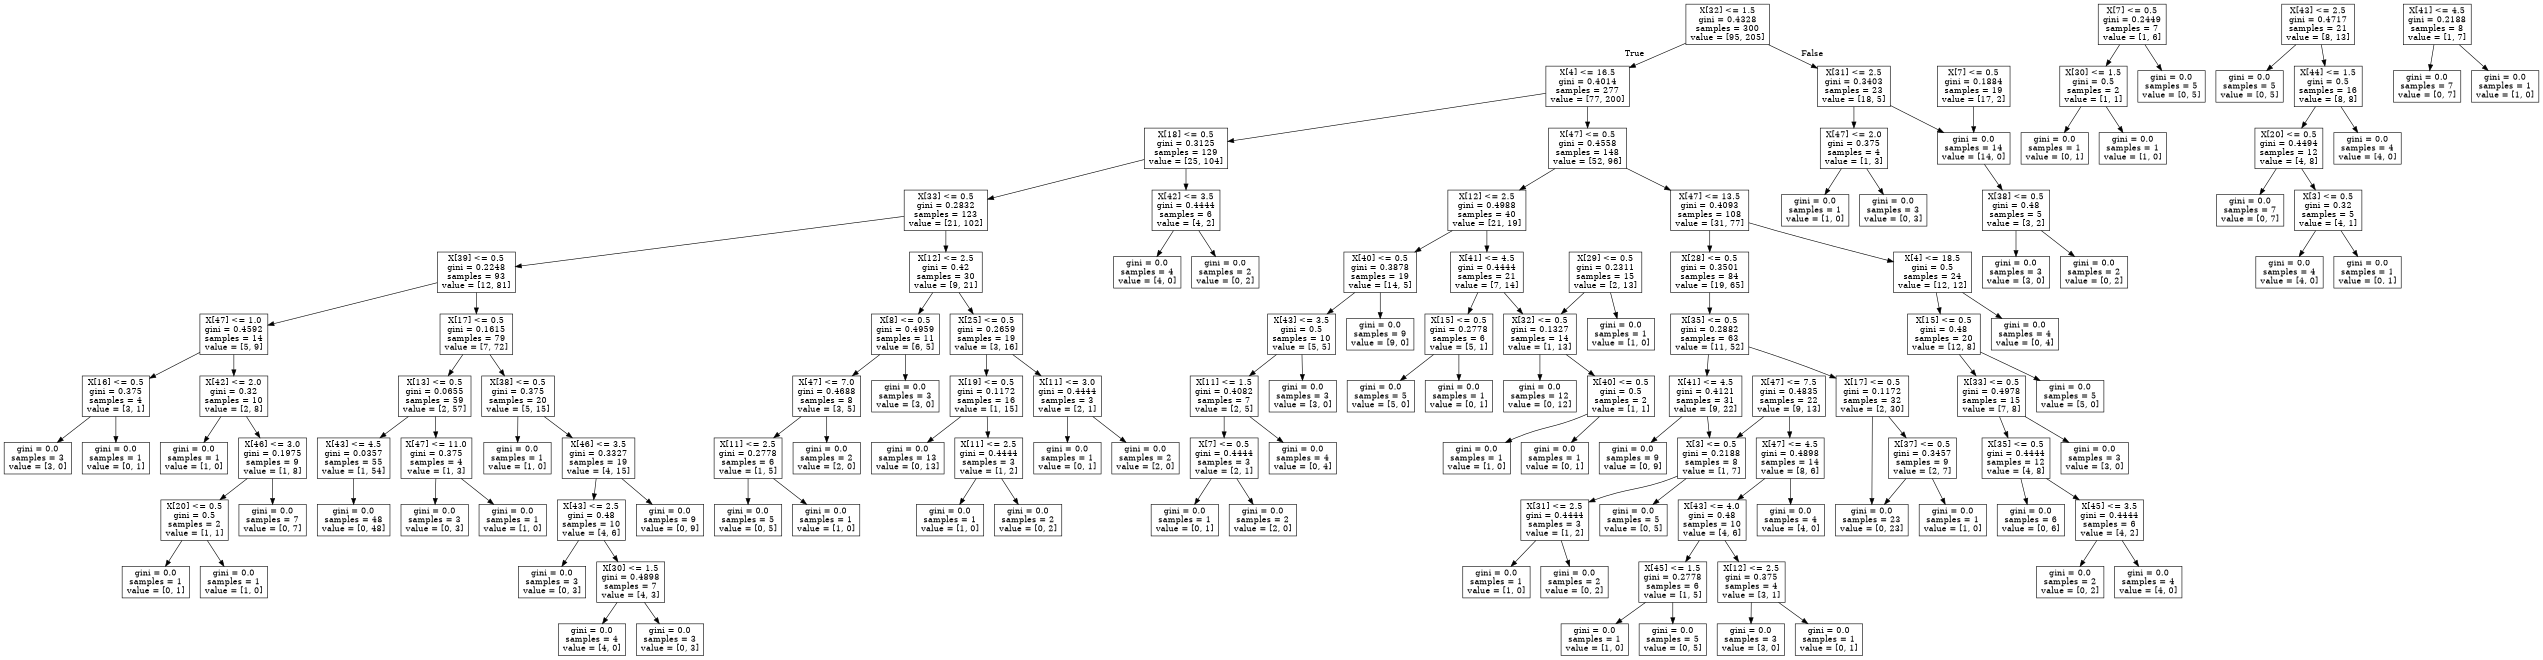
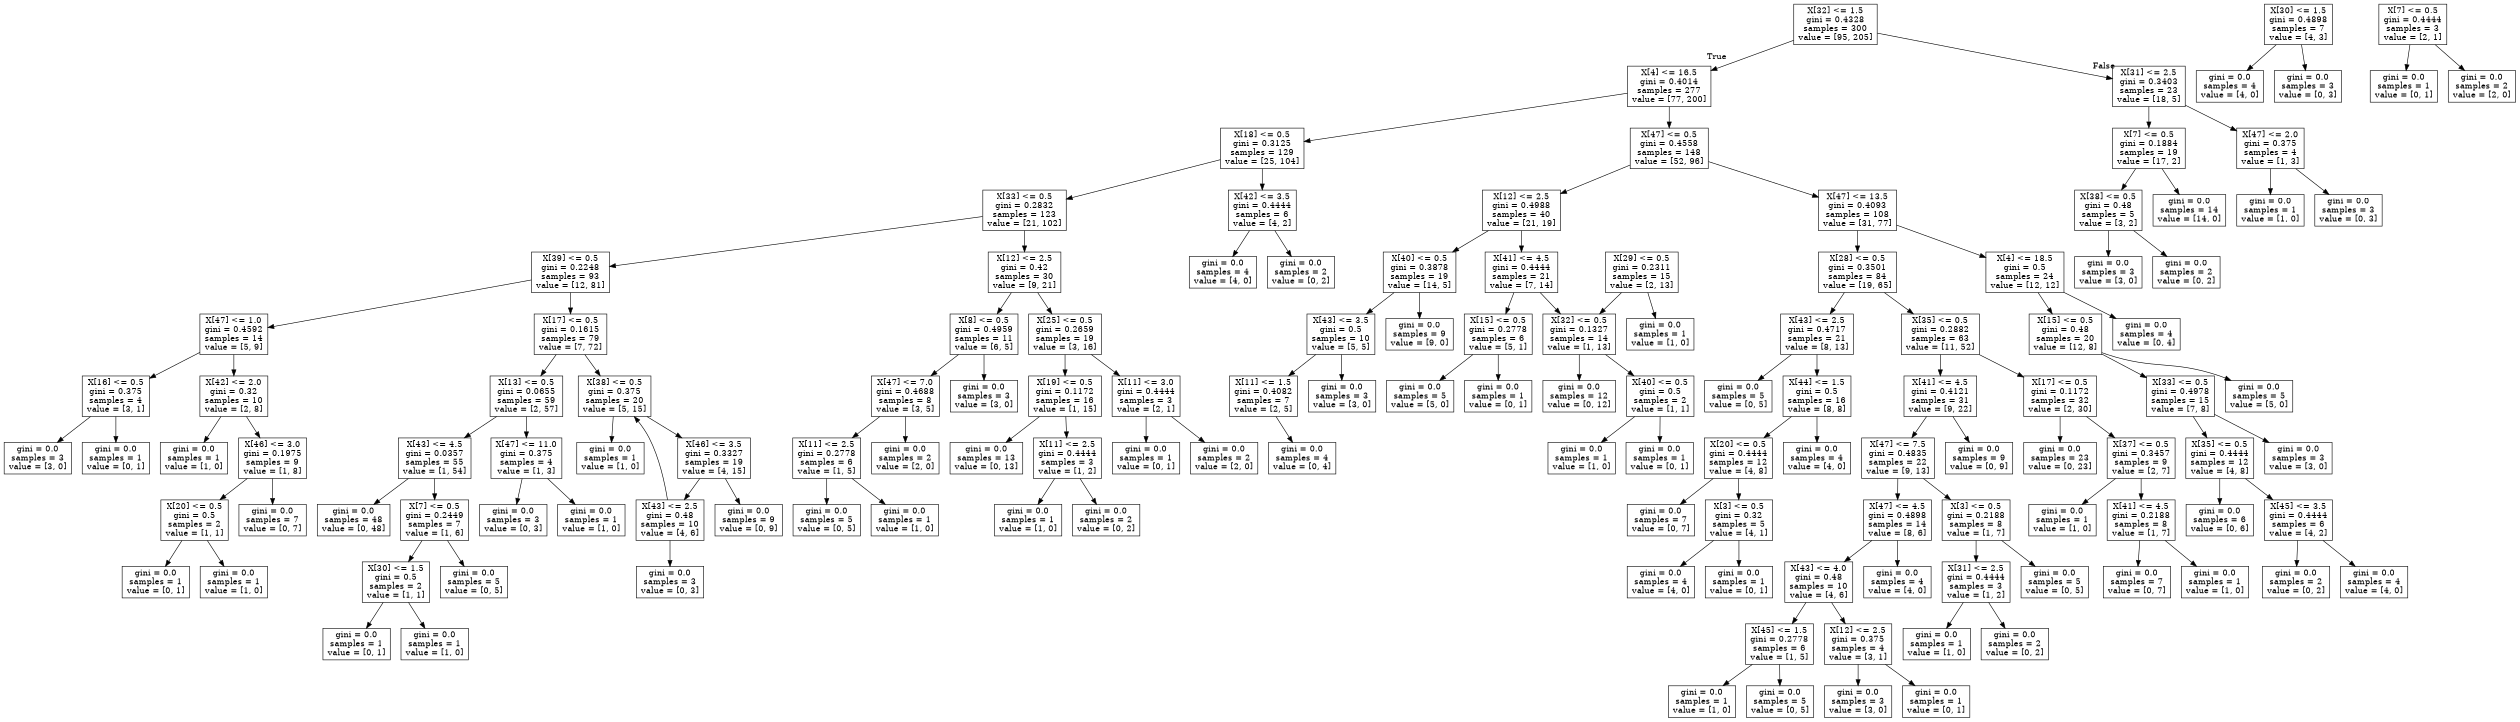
  digraph {
    node [shape=box]
    n1 [label="X[32] <= 1.5\ngini = 0.4328\nsamples = 300\nvalue = [95, 205]"]
    n2 [label="X[4] <= 16.5\ngini = 0.4014\nsamples = 277\nvalue = [77, 200]"]
    n3 [label="X[31] <= 2.5\ngini = 0.3403\nsamples = 23\nvalue = [18, 5]"]
    n4 [label="X[18] <= 0.5\ngini = 0.3125\nsamples = 129\nvalue = [25, 104]"]
    n5 [label="X[47] <= 0.5\ngini = 0.4558\nsamples = 148\nvalue = [52, 96]"]
    n6 [label="X[7] <= 0.5\ngini = 0.1884\nsamples = 19\nvalue = [17, 2]"]
    n7 [label="X[47] <= 2.0\ngini = 0.375\nsamples = 4\nvalue = [1, 3]"]
    n8 [label="X[33] <= 0.5\ngini = 0.2832\nsamples = 123\nvalue = [21, 102]"]
    n9 [label="X[42] <= 3.5\ngini = 0.4444\nsamples = 6\nvalue = [4, 2]"]
    n10 [label="X[12] <= 2.5\ngini = 0.4988\nsamples = 40\nvalue = [21, 19]"]
    n11 [label="X[47] <= 13.5\ngini = 0.4093\nsamples = 108\nvalue = [31, 77]"]
    n12 [label="X[39] <= 0.5\ngini = 0.2248\nsamples = 93\nvalue = [12, 81]"]
    n13 [label="X[12] <= 2.5\ngini = 0.42\nsamples = 30\nvalue = [9, 21]"]
    n14 [label="gini = 0.0\nsamples = 4\nvalue = [4, 0]"]
    n15 [label="gini = 0.0\nsamples = 2\nvalue = [0, 2]"]
    n16 [label="X[47] <= 1.0\ngini = 0.4592\nsamples = 14\nvalue = [5, 9]"]
    n17 [label="X[17] <= 0.5\ngini = 0.1615\nsamples = 79\nvalue = [7, 72]"]
    n18 [label="X[8] <= 0.5\ngini = 0.4959\nsamples = 11\nvalue = [6, 5]"]
    n19 [label="X[25] <= 0.5\ngini = 0.2659\nsamples = 19\nvalue = [3, 16]"]
    n20 [label="X[16] <= 0.5\ngini = 0.375\nsamples = 4\nvalue = [3, 1]"]
    n21 [label="X[42] <= 2.0\ngini = 0.32\nsamples = 10\nvalue = [2, 8]"]
    n22 [label="X[13] <= 0.5\ngini = 0.0655\nsamples = 59\nvalue = [2, 57]"]
    n23 [label="X[38] <= 0.5\ngini = 0.375\nsamples = 20\nvalue = [5, 15]"]
    n24 [label="gini = 0.0\nsamples = 3\nvalue = [3, 0]"]
    n25 [label="gini = 0.0\nsamples = 1\nvalue = [0, 1]"]
    n26 [label="gini = 0.0\nsamples = 1\nvalue = [1, 0]"]
    n27 [label="X[46] <= 3.0\ngini = 0.1975\nsamples = 9\nvalue = [1, 8]"]
    n28 [label="X[20] <= 0.5\ngini = 0.5\nsamples = 2\nvalue = [1, 1]"]
    n29 [label="gini = 0.0\nsamples = 7\nvalue = [0, 7]"]
    n30 [label="gini = 0.0\nsamples = 1\nvalue = [0, 1]"]
    n31 [label="gini = 0.0\nsamples = 1\nvalue = [1, 0]"]
    n32 [label="X[43] <= 4.5\ngini = 0.0357\nsamples = 55\nvalue = [1, 54]"]
    n33 [label="X[47] <= 11.0\ngini = 0.375\nsamples = 4\nvalue = [1, 3]"]
    n34 [label="gini = 0.0\nsamples = 1\nvalue = [1, 0]"]
    n35 [label="X[46] <= 3.5\ngini = 0.3327\nsamples = 19\nvalue = [4, 15]"]
    n36 [label="gini = 0.0\nsamples = 48\nvalue = [0, 48]"]
    n37 [label="X[7] <= 0.5\ngini = 0.2449\nsamples = 7\nvalue = [1, 6]"]
    n38 [label="gini = 0.0\nsamples = 3\nvalue = [0, 3]"]
    n39 [label="gini = 0.0\nsamples = 1\nvalue = [1, 0]"]
    n40 [label="X[30] <= 1.5\ngini = 0.5\nsamples = 2\nvalue = [1, 1]"]
    n41 [label="gini = 0.0\nsamples = 5\nvalue = [0, 5]"]
    n42 [label="gini = 0.0\nsamples = 1\nvalue = [0, 1]"]
    n43 [label="gini = 0.0\nsamples = 1\nvalue = [1, 0]"]
    n44 [label="X[43] <= 2.5\ngini = 0.48\nsamples = 10\nvalue = [4, 6]"]
    n45 [label="gini = 0.0\nsamples = 9\nvalue = [0, 9]"]
    n46 [label="gini = 0.0\nsamples = 3\nvalue = [0, 3]"]
    n47 [label="X[30] <= 1.5\ngini = 0.4898\nsamples = 7\nvalue = [4, 3]"]
    n48 [label="gini = 0.0\nsamples = 4\nvalue = [4, 0]"]
    n49 [label="gini = 0.0\nsamples = 3\nvalue = [0, 3]"]
    n50 [label="X[47] <= 7.0\ngini = 0.4688\nsamples = 8\nvalue = [3, 5]"]
    n51 [label="gini = 0.0\nsamples = 3\nvalue = [3, 0]"]
    n52 [label="X[19] <= 0.5\ngini = 0.1172\nsamples = 16\nvalue = [1, 15]"]
    n53 [label="X[11] <= 3.0\ngini = 0.4444\nsamples = 3\nvalue = [2, 1]"]
    n54 [label="X[11] <= 2.5\ngini = 0.2778\nsamples = 6\nvalue = [1, 5]"]
    n55 [label="gini = 0.0\nsamples = 2\nvalue = [2, 0]"]
    n56 [label="gini = 0.0\nsamples = 5\nvalue = [0, 5]"]
    n57 [label="gini = 0.0\nsamples = 1\nvalue = [1, 0]"]
    n58 [label="gini = 0.0\nsamples = 13\nvalue = [0, 13]"]
    n59 [label="X[11] <= 2.5\ngini = 0.4444\nsamples = 3\nvalue = [1, 2]"]
    n60 [label="gini = 0.0\nsamples = 1\nvalue = [0, 1]"]
    n61 [label="gini = 0.0\nsamples = 2\nvalue = [2, 0]"]
    n62 [label="gini = 0.0\nsamples = 1\nvalue = [1, 0]"]
    n63 [label="gini = 0.0\nsamples = 2\nvalue = [0, 2]"]
    n64 [label="X[40] <= 0.5\ngini = 0.3878\nsamples = 19\nvalue = [14, 5]"]
    n65 [label="X[41] <= 4.5\ngini = 0.4444\nsamples = 21\nvalue = [7, 14]"]
    n66 [label="X[28] <= 0.5\ngini = 0.3501\nsamples = 84\nvalue = [19, 65]"]
    n67 [label="X[4] <= 18.5\ngini = 0.5\nsamples = 24\nvalue = [12, 12]"]
    n68 [label="X[43] <= 3.5\ngini = 0.5\nsamples = 10\nvalue = [5, 5]"]
    n69 [label="gini = 0.0\nsamples = 9\nvalue = [9, 0]"]
    n70 [label="X[15] <= 0.5\ngini = 0.2778\nsamples = 6\nvalue = [5, 1]"]
    n71 [label="X[32] <= 0.5\ngini = 0.1327\nsamples = 14\nvalue = [1, 13]"]
    n72 [label="X[11] <= 1.5\ngini = 0.4082\nsamples = 7\nvalue = [2, 5]"]
    n73 [label="gini = 0.0\nsamples = 3\nvalue = [3, 0]"]
    n74 [label="X[7] <= 0.5\ngini = 0.4444\nsamples = 3\nvalue = [2, 1]"]
    n75 [label="gini = 0.0\nsamples = 4\nvalue = [0, 4]"]
    n76 [label="gini = 0.0\nsamples = 1\nvalue = [0, 1]"]
    n77 [label="gini = 0.0\nsamples = 2\nvalue = [2, 0]"]
    n78 [label="X[29] <= 0.5\ngini = 0.2311\nsamples = 15\nvalue = [2, 13]"]
    n79 [label="gini = 0.0\nsamples = 1\nvalue = [1, 0]"]
    n80 [label="gini = 0.0\nsamples = 5\nvalue = [5, 0]"]
    n81 [label="gini = 0.0\nsamples = 1\nvalue = [0, 1]"]
    n82 [label="gini = 0.0\nsamples = 12\nvalue = [0, 12]"]
    n83 [label="X[40] <= 0.5\ngini = 0.5\nsamples = 2\nvalue = [1, 1]"]
    n84 [label="gini = 0.0\nsamples = 1\nvalue = [1, 0]"]
    n85 [label="gini = 0.0\nsamples = 1\nvalue = [0, 1]"]
    n86 [label="X[43] <= 2.5\ngini = 0.4717\nsamples = 21\nvalue = [8, 13]"]
    n87 [label="X[35] <= 0.5\ngini = 0.2882\nsamples = 63\nvalue = [11, 52]"]
    n88 [label="X[15] <= 0.5\ngini = 0.48\nsamples = 20\nvalue = [12, 8]"]
    n89 [label="gini = 0.0\nsamples = 4\nvalue = [0, 4]"]
    n90 [label="gini = 0.0\nsamples = 5\nvalue = [0, 5]"]
    n91 [label="X[44] <= 1.5\ngini = 0.5\nsamples = 16\nvalue = [8, 8]"]
    n92 [label="X[41] <= 4.5\ngini = 0.4121\nsamples = 31\nvalue = [9, 22]"]
    n93 [label="X[17] <= 0.5\ngini = 0.1172\nsamples = 32\nvalue = [2, 30]"]
-   n94 [label="X[20] <= 0.5\ngini = 0.4494\nsamples = 12\nvalue = [4, 8]"]
+   n94 [label="X[20] <= 0.5\ngini = 0.4444\nsamples = 12\nvalue = [4, 8]"]
    n95 [label="gini = 0.0\nsamples = 4\nvalue = [4, 0]"]
    n96 [label="gini = 0.0\nsamples = 7\nvalue = [0, 7]"]
    n97 [label="X[3] <= 0.5\ngini = 0.32\nsamples = 5\nvalue = [4, 1]"]
    n98 [label="gini = 0.0\nsamples = 4\nvalue = [4, 0]"]
    n99 [label="gini = 0.0\nsamples = 1\nvalue = [0, 1]"]
    n100 [label="X[47] <= 7.5\ngini = 0.4835\nsamples = 22\nvalue = [9, 13]"]
    n101 [label="gini = 0.0\nsamples = 9\nvalue = [0, 9]"]
    n102 [label="gini = 0.0\nsamples = 23\nvalue = [0, 23]"]
    n103 [label="X[37] <= 0.5\ngini = 0.3457\nsamples = 9\nvalue = [2, 7]"]
    n104 [label="X[47] <= 4.5\ngini = 0.4898\nsamples = 14\nvalue = [8, 6]"]
    n105 [label="X[3] <= 0.5\ngini = 0.2188\nsamples = 8\nvalue = [1, 7]"]
    n106 [label="X[43] <= 4.0\ngini = 0.48\nsamples = 10\nvalue = [4, 6]"]
    n107 [label="gini = 0.0\nsamples = 4\nvalue = [4, 0]"]
    n108 [label="X[31] <= 2.5\ngini = 0.4444\nsamples = 3\nvalue = [1, 2]"]
    n109 [label="gini = 0.0\nsamples = 5\nvalue = [0, 5]"]
    n110 [label="X[45] <= 1.5\ngini = 0.2778\nsamples = 6\nvalue = [1, 5]"]
    n111 [label="X[12] <= 2.5\ngini = 0.375\nsamples = 4\nvalue = [3, 1]"]
    n112 [label="gini = 0.0\nsamples = 1\nvalue = [1, 0]"]
    n113 [label="gini = 0.0\nsamples = 5\nvalue = [0, 5]"]
    n114 [label="gini = 0.0\nsamples = 3\nvalue = [3, 0]"]
    n115 [label="gini = 0.0\nsamples = 1\nvalue = [0, 1]"]
    n116 [label="gini = 0.0\nsamples = 1\nvalue = [1, 0]"]
    n117 [label="gini = 0.0\nsamples = 2\nvalue = [0, 2]"]
    n118 [label="gini = 0.0\nsamples = 1\nvalue = [1, 0]"]
    n119 [label="X[41] <= 4.5\ngini = 0.2188\nsamples = 8\nvalue = [1, 7]"]
    n120 [label="gini = 0.0\nsamples = 7\nvalue = [0, 7]"]
    n121 [label="gini = 0.0\nsamples = 1\nvalue = [1, 0]"]
    n122 [label="X[33] <= 0.5\ngini = 0.4978\nsamples = 15\nvalue = [7, 8]"]
    n123 [label="gini = 0.0\nsamples = 5\nvalue = [5, 0]"]
    n124 [label="X[35] <= 0.5\ngini = 0.4444\nsamples = 12\nvalue = [4, 8]"]
    n125 [label="gini = 0.0\nsamples = 3\nvalue = [3, 0]"]
    n126 [label="gini = 0.0\nsamples = 6\nvalue = [0, 6]"]
    n127 [label="X[45] <= 3.5\ngini = 0.4444\nsamples = 6\nvalue = [4, 2]"]
    n128 [label="gini = 0.0\nsamples = 2\nvalue = [0, 2]"]
    n129 [label="gini = 0.0\nsamples = 4\nvalue = [4, 0]"]
    n130 [label="X[38] <= 0.5\ngini = 0.48\nsamples = 5\nvalue = [3, 2]"]
    n131 [label="gini = 0.0\nsamples = 14\nvalue = [14, 0]"]
    n132 [label="gini = 0.0\nsamples = 1\nvalue = [1, 0]"]
    n133 [label="gini = 0.0\nsamples = 3\nvalue = [0, 3]"]
    n134 [label="gini = 0.0\nsamples = 3\nvalue = [3, 0]"]
    n135 [label="gini = 0.0\nsamples = 2\nvalue = [0, 2]"]
    n1 -> n2 [headlabel=True labelangle=45 labeldistance=2.5]
    n1 -> n3 [headlabel=False labelangle=-45 labeldistance=2.5]
    n2 -> n4
    n2 -> n5
-   n3 -> n131
+   n3 -> n6
    n3 -> n7
    n4 -> n8
    n4 -> n9
    n5 -> n10
    n5 -> n11
-   n131 -> n130
+   n6 -> n130
    n6 -> n131
    n7 -> n132
    n7 -> n133
    n8 -> n12
    n8 -> n13
    n9 -> n14
    n9 -> n15
    n10 -> n64
    n10 -> n65
    n11 -> n66
    n11 -> n67
    n12 -> n16
    n12 -> n17
    n13 -> n18
    n13 -> n19
    n16 -> n20
    n16 -> n21
    n17 -> n22
    n17 -> n23
    n18 -> n50
    n18 -> n51
    n19 -> n52
    n19 -> n53
    n20 -> n24
    n20 -> n25
    n21 -> n26
    n21 -> n27
    n22 -> n32
    n22 -> n33
    n23 -> n34
    n23 -> n35
    n27 -> n28
    n27 -> n29
    n28 -> n30
    n28 -> n31
    n32 -> n36
+   n32 -> n37
    n33 -> n38
    n33 -> n39
    n35 -> n44
    n35 -> n45
    n37 -> n40
    n37 -> n41
    n40 -> n42
    n40 -> n43
    n44 -> n46
-   n44 -> n47
+   n44 -> n23
    n47 -> n48
    n47 -> n49
    n50 -> n54
    n50 -> n55
    n52 -> n58
    n52 -> n59
    n53 -> n60
    n53 -> n61
    n54 -> n56
    n54 -> n57
    n59 -> n62
    n59 -> n63
    n64 -> n68
    n64 -> n69
    n65 -> n70
    n65 -> n71
+   n66 -> n86
    n66 -> n87
    n67 -> n88
    n67 -> n89
    n68 -> n72
    n68 -> n73
    n70 -> n80
    n70 -> n81
    n71 -> n82
    n71 -> n83
-   n72 -> n74
    n72 -> n75
    n74 -> n76
    n74 -> n77
    n78 -> n71
    n78 -> n79
    n83 -> n84
    n83 -> n85
    n86 -> n90
    n86 -> n91
    n87 -> n92
    n87 -> n93
    n88 -> n122
    n88 -> n123
    n91 -> n94
    n91 -> n95
-   n92 -> n105
+   n92 -> n100
    n92 -> n101
    n93 -> n102
    n93 -> n103
    n94 -> n96
    n94 -> n97
    n97 -> n98
    n97 -> n99
    n100 -> n104
    n100 -> n105
    n103 -> n118
-   n103 -> n102
+   n103 -> n119
    n104 -> n106
    n104 -> n107
    n105 -> n108
    n105 -> n109
    n106 -> n110
    n106 -> n111
    n108 -> n116
    n108 -> n117
    n110 -> n112
    n110 -> n113
    n111 -> n114
    n111 -> n115
    n119 -> n120
    n119 -> n121
    n122 -> n124
    n122 -> n125
    n124 -> n126
    n124 -> n127
    n127 -> n128
    n127 -> n129
    n130 -> n134
    n130 -> n135
  }
